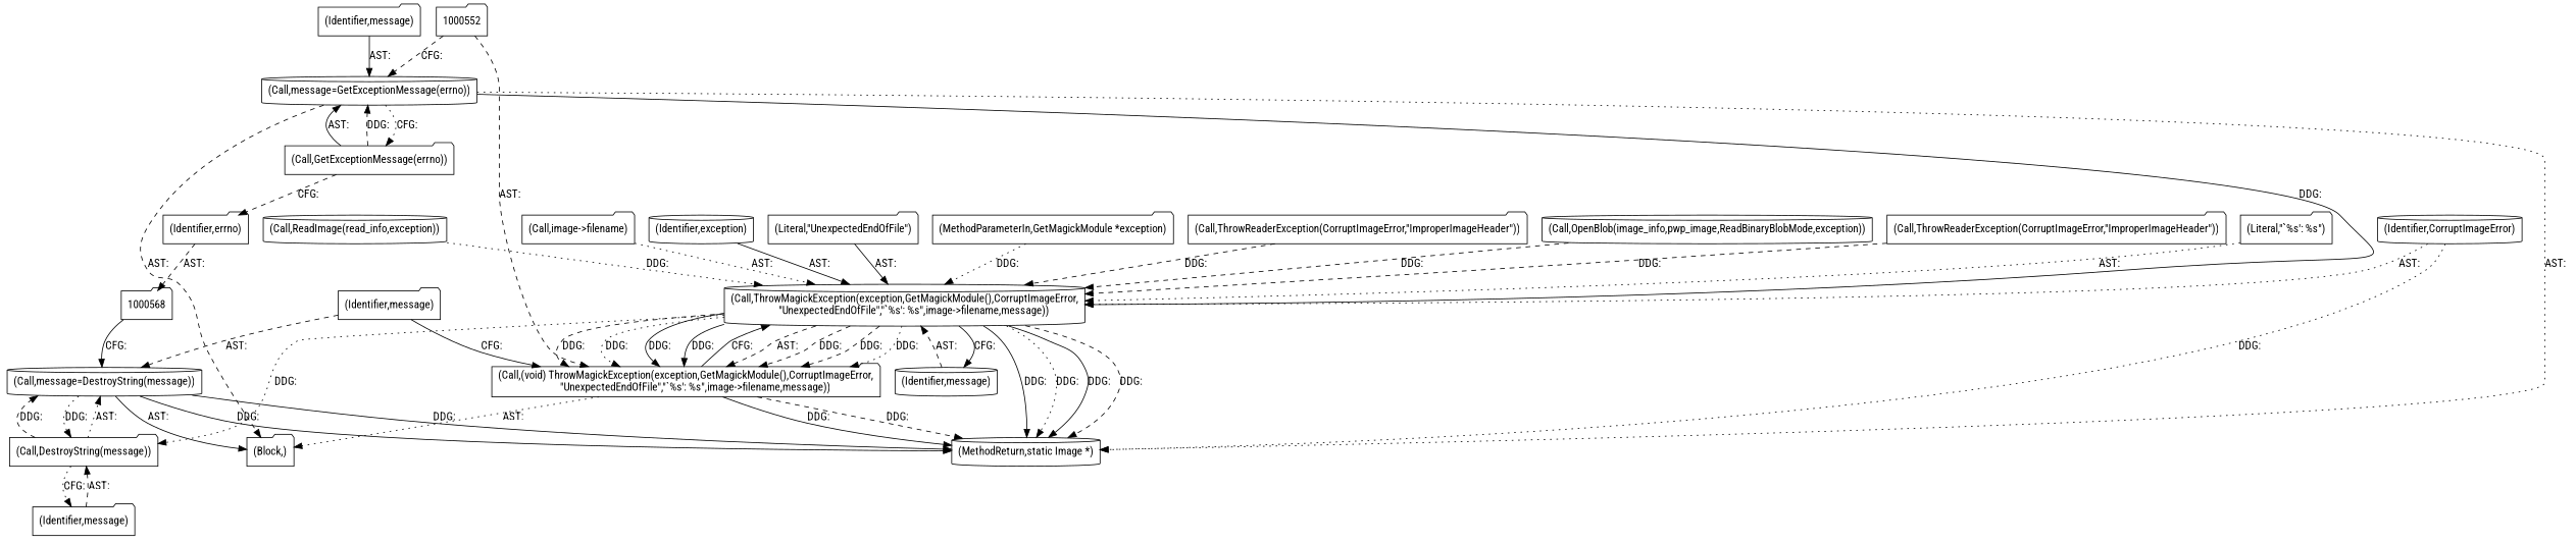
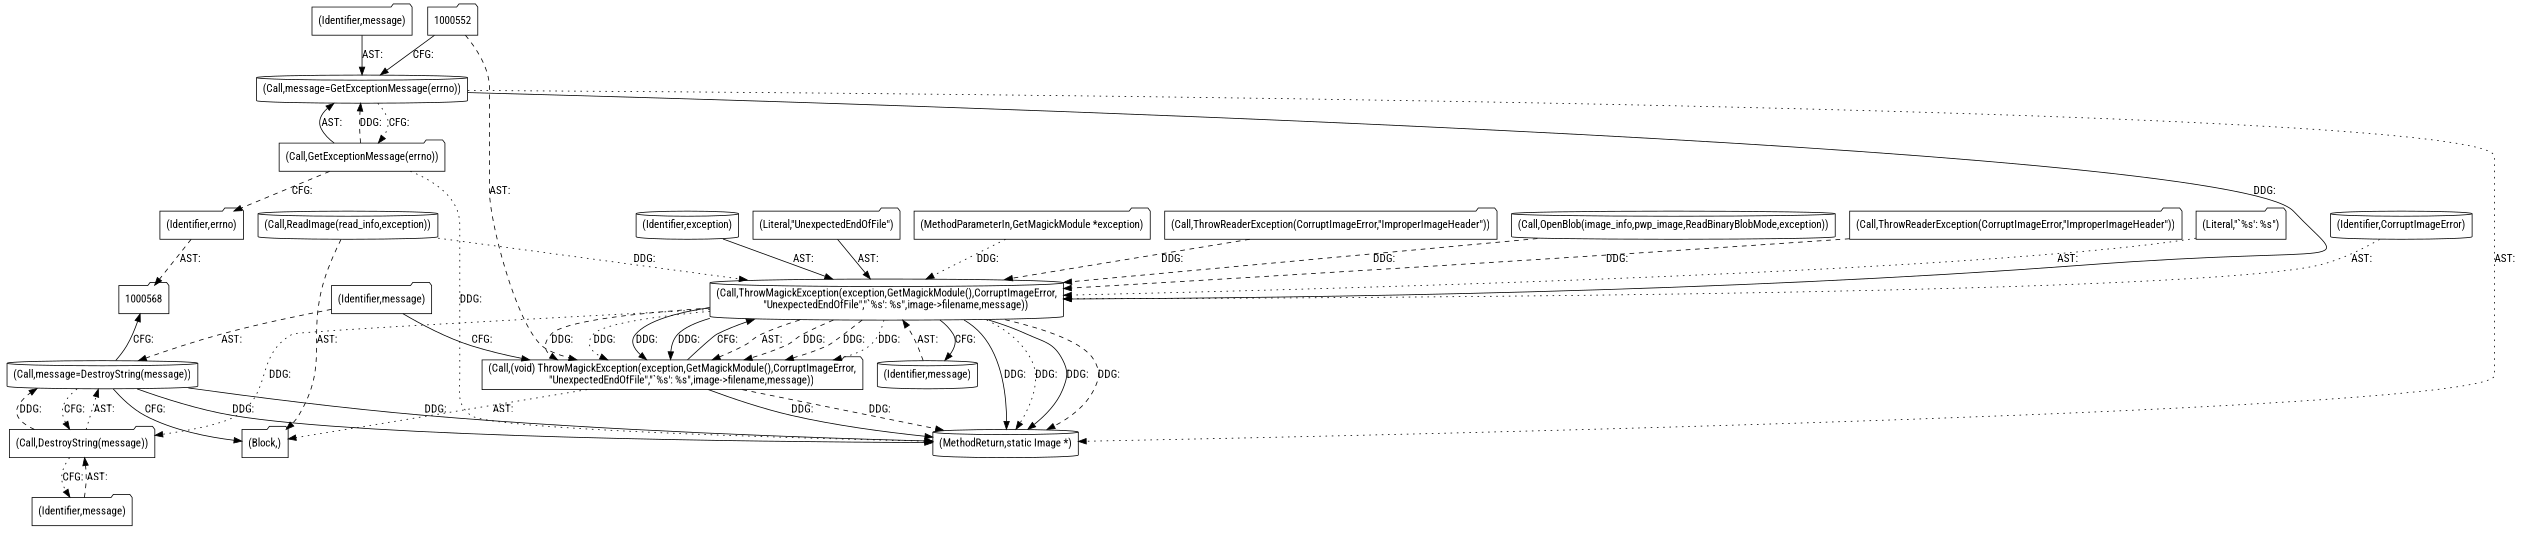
  digraph {
    fontname="Roboto Condensed"
    node [fontname="Roboto Condensed" shape=folder]
    edge [fontname="Roboto Condensed" style=dashed]
    n1 [label="(Call,message=GetExceptionMessage(errno))" shape=cylinder]
    n2 [label="(Call,GetExceptionMessage(errno))"]
    n3 [label="(Call,ThrowMagickException(exception,GetMagickModule(),CorruptImageError,\n        \"UnexpectedEndOfFile\",\"`%s': %s\",image->filename,message))" shape=cylinder]
    n4 [label="(Block,)"]
    n5 [label="(MethodReturn,static Image *)" shape=cylinder]
    n6 [label="(Identifier,errno)"]
    n7 [label="(Call,(void) ThrowMagickException(exception,GetMagickModule(),CorruptImageError,\n        \"UnexpectedEndOfFile\",\"`%s': %s\",image->filename,message))"]
    n8 [label="(Call,DestroyString(message))"]
    n9 [label="(Identifier,message)" shape=cylinder]
    1000568
    n11 [label="(Call,message=DestroyString(message))" shape=cylinder]
    n12 [label="(Identifier,message)"]
    n13 [label="(Literal,\"UnexpectedEndOfFile\")"]
    n14 [label="(MethodParameterIn,GetMagickModule *exception)"]
    n15 [label="(Identifier,CorruptImageError)" shape=cylinder]
    n16 [label="(Call,ThrowReaderException(CorruptImageError,\"ImproperImageHeader\"))"]
    n17 [label="(Call,OpenBlob(image_info,pwp_image,ReadBinaryBlobMode,exception))" shape=cylinder]
    n18 [label="(Identifier,message)"]
    n19 [label="(Call,ReadImage(read_info,exception))" shape=cylinder]
    n20 [label="(Call,ThrowReaderException(CorruptImageError,\"ImproperImageHeader\"))"]
    n21 [label="(Literal,\"`%s': %s\")"]
-   n22 [label="(Call,image->filename)"]
    n23 [label="(Identifier,message)"]
    n24 [label="(Identifier,exception)" shape=cylinder]
    1000552
    n1 -> n2 [label="CFG: " style=dotted]
    n1 -> n3 [label="DDG: " style=solid]
-   n1 -> n4 [label="AST: "]
+   n19 -> n4 [label="AST: "]
    n1 -> n5 [label="AST: " style=dotted]
    n2 -> n1 [label="AST: " style=solid]
    n2 -> n1 [label="DDG: "]
-   n15 -> n5 [label="DDG: " style=dotted]
+   n2 -> n5 [label="DDG: " style=dotted]
    n2 -> n6 [label="CFG: "]
    n3 -> n5 [label="DDG: " style=solid]
    n3 -> n5 [label="DDG: " style=dotted]
    n3 -> n5 [label="DDG: " style=solid]
    n3 -> n5 [label="DDG: "]
    n3 -> n7 [label="AST: "]
    n3 -> n7 [label="DDG: "]
    n3 -> n7 [label="DDG: "]
    n3 -> n7 [label="DDG: " style=dotted]
    n3 -> n7 [label="DDG: "]
    n3 -> n7 [label="DDG: " style=dotted]
    n3 -> n7 [label="DDG: " style=solid]
    n3 -> n7 [label="DDG: " style=solid]
    n3 -> n8 [label="DDG: " style=dotted]
    n3 -> n9 [label="CFG: " style=solid]
    n6 -> 1000568 [label="AST: "]
    n7 -> n3 [label="CFG: " style=solid]
    n7 -> n4 [label="AST: " style=dotted]
    n7 -> n5 [label="DDG: "]
    n7 -> n5 [label="DDG: " style=solid]
    n8 -> n11 [label="AST: " style=dotted]
    n8 -> n11 [label="DDG: "]
    n8 -> n12 [label="CFG: " style=dotted]
    n9 -> n3 [label="AST: "]
-   1000568 -> n11 [label="CFG: " style=solid]
-   n11 -> n4 [label="AST: " style=solid]
+   n11 -> 1000568 [label="CFG: " style=solid]
+   n11 -> n4 [label="CFG: " style=solid]
    n11 -> n5 [label="DDG: " style=solid]
    n11 -> n5 [label="DDG: " style=solid]
-   n11 -> n8 [label="DDG: " style=dotted]
+   n11 -> n8 [label="CFG: " style=dotted]
    n12 -> n8 [label="AST: "]
    n13 -> n3 [label="AST: " style=solid]
    n14 -> n3 [label="DDG: " style=dotted]
    n15 -> n3 [label="AST: " style=dotted]
    n16 -> n3 [label="DDG: "]
    n17 -> n3 [label="DDG: "]
    n18 -> n7 [label="CFG: " style=solid]
    n18 -> n11 [label="AST: "]
    n19 -> n3 [label="DDG: " style=dotted]
    n20 -> n3 [label="DDG: "]
    n21 -> n3 [label="AST: " style=dotted]
-   n22 -> n3 [label="AST: " style=dotted]
    n23 -> n1 [label="AST: " style=solid]
    n24 -> n3 [label="AST: " style=solid]
-   1000552 -> n1 [label="CFG: "]
+   1000552 -> n1 [label="CFG: " style=solid]
    1000552 -> n7 [label="AST: "]
  }
